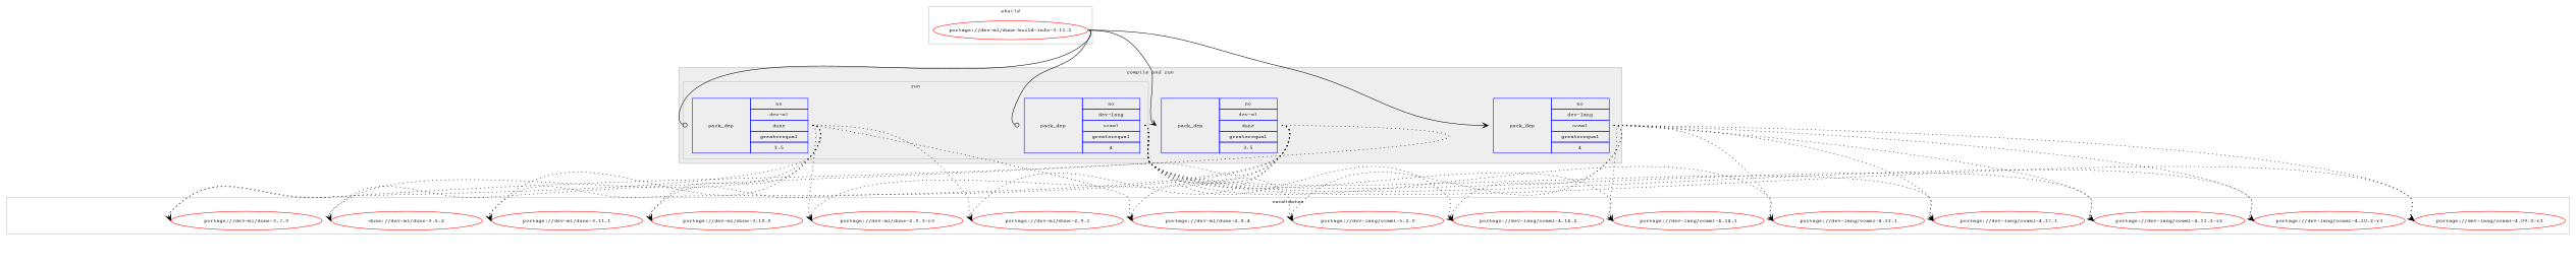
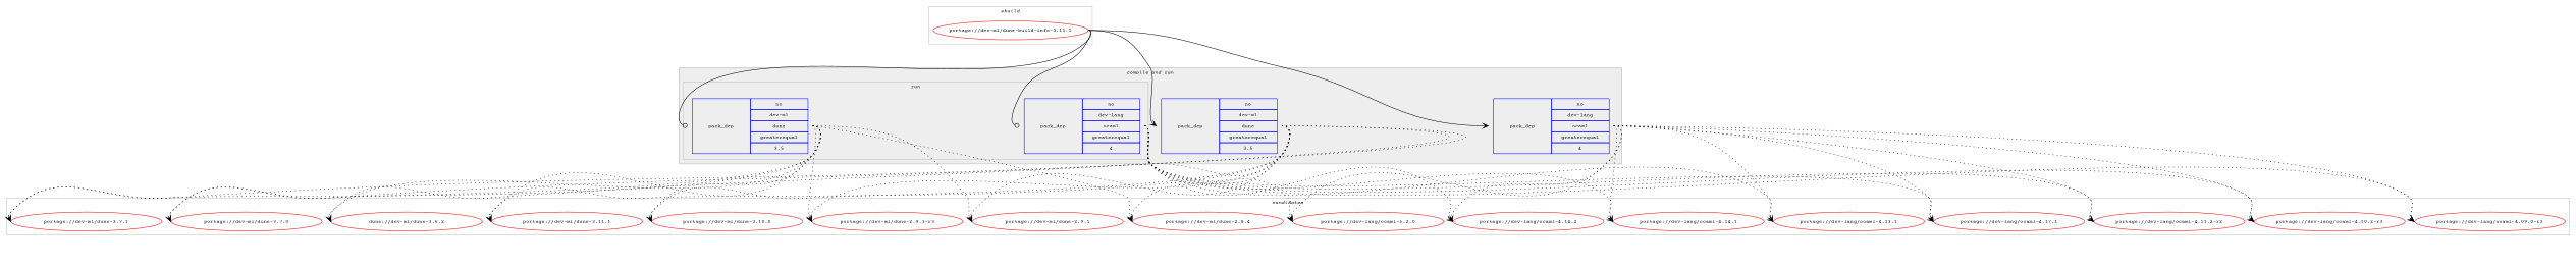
  digraph {
    compound=true
    concentrate=true
    fontname="Courier Prime"
    fontsize=10
    newrank=true
    rankdir=TB
    ranksep=1.5
    node [color=red fontname="Courier Prime" fontsize=10]
    edge [arrowhead=vee fontname="Courier Prime" headport=w style=dotted tailport=e weight=100]
    n1 [label="portage://dev-ml/dune-build-info-3.11.1" width=4]
    n2 [color=blue label=<<TABLE BORDER="0" CELLBORDER="1" CELLSPACING="0" CELLPADDING="4" WIDTH="220"><TR><TD ROWSPAN="6" CELLPADDING="30">pack_dep</TD></TR><TR><TD WIDTH="110">no</TD></TR><TR><TD>dev-lang</TD></TR><TR><TD>ocaml</TD></TR><TR><TD>greaterequal</TD></TR><TR><TD>4</TD></TR></TABLE>> shape=none]
    n3 [color=blue label=<<TABLE BORDER="0" CELLBORDER="1" CELLSPACING="0" CELLPADDING="4" WIDTH="220"><TR><TD ROWSPAN="6" CELLPADDING="30">pack_dep</TD></TR><TR><TD WIDTH="110">no</TD></TR><TR><TD>dev-ml</TD></TR><TR><TD>dune</TD></TR><TR><TD>greaterequal</TD></TR><TR><TD>3.5</TD></TR></TABLE>> shape=none]
    n4 [color=blue label=<<TABLE BORDER="0" CELLBORDER="1" CELLSPACING="0" CELLPADDING="4" WIDTH="220"><TR><TD ROWSPAN="6" CELLPADDING="30">pack_dep</TD></TR><TR><TD WIDTH="110">no</TD></TR><TR><TD>dev-lang</TD></TR><TR><TD>ocaml</TD></TR><TR><TD>greaterequal</TD></TR><TR><TD>4</TD></TR></TABLE>> shape=none]
    n5 [color=blue label=<<TABLE BORDER="0" CELLBORDER="1" CELLSPACING="0" CELLPADDING="4" WIDTH="220"><TR><TD ROWSPAN="6" CELLPADDING="30">pack_dep</TD></TR><TR><TD WIDTH="110">no</TD></TR><TR><TD>dev-ml</TD></TR><TR><TD>dune</TD></TR><TR><TD>greaterequal</TD></TR><TR><TD>3.5</TD></TR></TABLE>> shape=none]
    n6 [label="portage://dev-lang/ocaml-4.09.0-r3" width=4]
    n7 [label="portage://dev-lang/ocaml-4.10.2-r3" width=4]
    n8 [label="portage://dev-lang/ocaml-4.11.2-r2" width=4]
    n9 [label="portage://dev-lang/ocaml-4.17.1" width=4]
    n10 [label="portage://dev-lang/ocaml-4.13.1" width=4]
    n11 [label="portage://dev-lang/ocaml-4.14.1" width=4]
    n12 [label="portage://dev-lang/ocaml-4.14.2" width=4]
    n13 [label="portage://dev-lang/ocaml-5.2.0" width=4]
    n14 [label="portage://dev-ml/dune-2.8.4" width=4]
    n15 [label="portage://dev-ml/dune-2.9.1" width=4]
    n16 [label="portage://dev-ml/dune-2.9.3-r3" width=4]
    n17 [label="portage://dev-ml/dune-3.10.0" width=4]
    n18 [label="portage://dev-ml/dune-3.11.1" width=4]
    n19 [label="dune://dev-ml/dune-3.6.2" width=4]
    n20 [label="portage://dev-ml/dune-3.7.0" width=4]
+   n21 [label="portage://dev-ml/dune-3.7.1" width=4]
    subgraph cluster_1 {
      color=gray
      label=<<i>ebuild</i>>
      rank=same
      n1
    }
    subgraph cluster_2 {
      color=gray
      label=<<i>dependencies</i>>
      subgraph cluster_3 {
        color=gray
        fillcolor="#eeeeee"
        label=<<i>compile</i>>
        style=filled
        subgraph sub_4 {
          color=gray
          fillcolor="#eeeeee"
          label=<<i>compile</i>>
          style=filled
          n2
        }
        subgraph sub_5 {
          color=gray
          fillcolor="#eeeeee"
          label=<<i>compile</i>>
          style=filled
          n3
        }
      }
      subgraph cluster_6 {
        color=gray
        fillcolor="#eeeeee"
        label=<<i>compile and run</i>>
        style=filled
      }
      subgraph cluster_7 {
        color=gray
        fillcolor="#eeeeee"
        label=<<i>run</i>>
        style=filled
        subgraph sub_8 {
          color=gray
          fillcolor="#eeeeee"
          label=<<i>run</i>>
          style=filled
          n4
        }
        subgraph sub_9 {
          color=gray
          fillcolor="#eeeeee"
          label=<<i>run</i>>
          style=filled
          n5
        }
      }
    }
    subgraph cluster_10 {
      color=gray
      label=<<i>candidates</i>>
      rank=same
      subgraph sub_11 {
        color=black
        label=<<i>candidates</i>>
        nodesep=1
        rank=same
        n6
        n7
        n8
        n9
        n10
        n11
        n12
        n13
      }
      subgraph sub_12 {
        color=black
        label=<<i>candidates</i>>
        nodesep=1
        rank=same
        n14
        n15
        n16
        n17
        n18
        n19
        n20
+       n21
      }
      subgraph sub_13 {
        color=black
        label=<<i>candidates</i>>
        nodesep=1
        rank=same
        n6
        n7
        n8
        n9
        n10
        n11
        n12
        n13
      }
      subgraph sub_14 {
        color=black
        label=<<i>candidates</i>>
        nodesep=1
        rank=same
        n14
        n15
        n16
        n17
        n18
        n19
        n20
+       n21
      }
    }
    n1 -> n2 [style=solid weight=20]
    n1 -> n3 [style=solid weight=20]
    n1 -> n4 [arrowhead=odot style=solid weight=20]
    n1 -> n5 [arrowhead=odot style=solid weight=20]
    n2 -> n6
    n2 -> n7
    n2 -> n8
    n2 -> n9
    n2 -> n10
    n2 -> n11
    n2 -> n12
    n2 -> n13
    n3 -> n14
    n3 -> n15
    n3 -> n16
    n3 -> n17
    n3 -> n18
    n3 -> n19
    n3 -> n20
+   n3 -> n21
    n4 -> n6
    n4 -> n7
    n4 -> n8
    n4 -> n9
    n4 -> n10
    n4 -> n11
    n4 -> n12
    n4 -> n13
    n5 -> n14
    n5 -> n15
    n5 -> n16
    n5 -> n17
    n5 -> n18
    n5 -> n19
    n5 -> n20
+   n5 -> n21
  }
